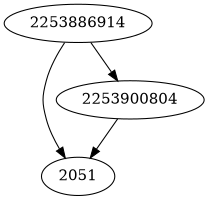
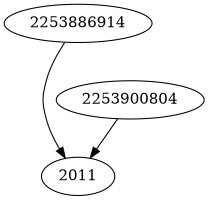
  strict digraph {
    n1 [label=2253886914]
-   2051
+   2051 [label=2011]
    2253900804
    n1 -> 2051
-   n1 -> 2253900804
    2253900804 -> 2051
  }
